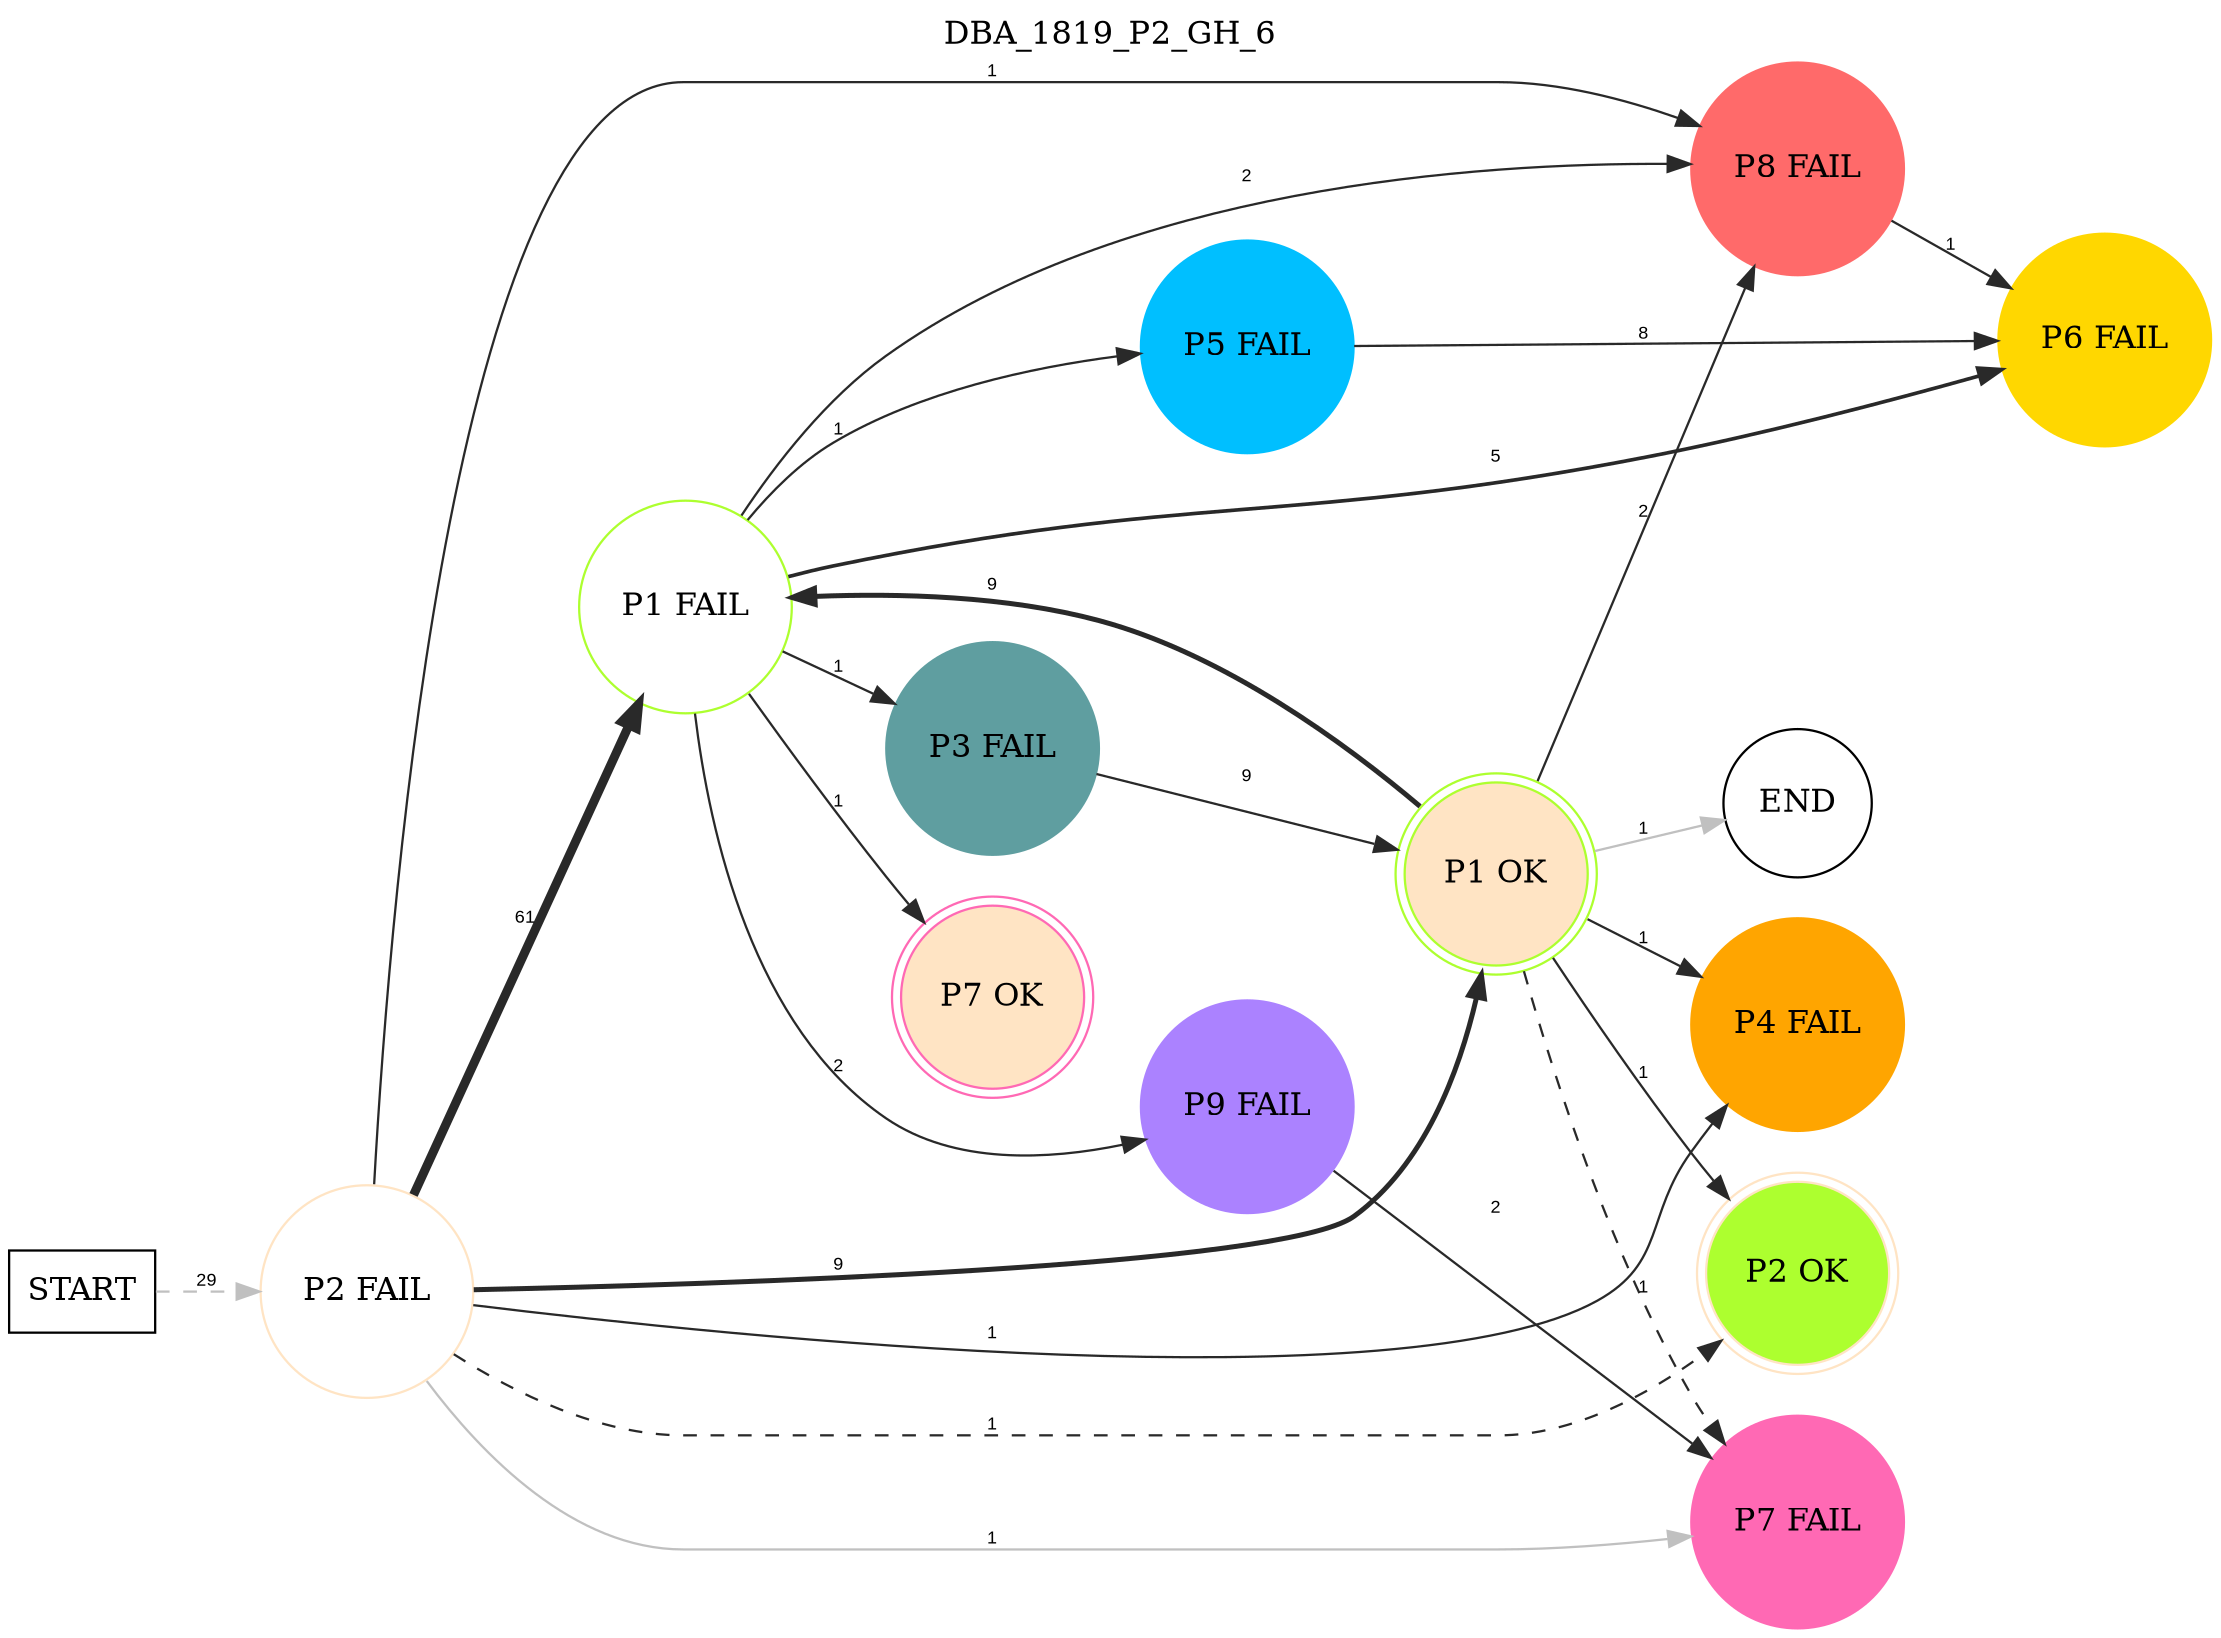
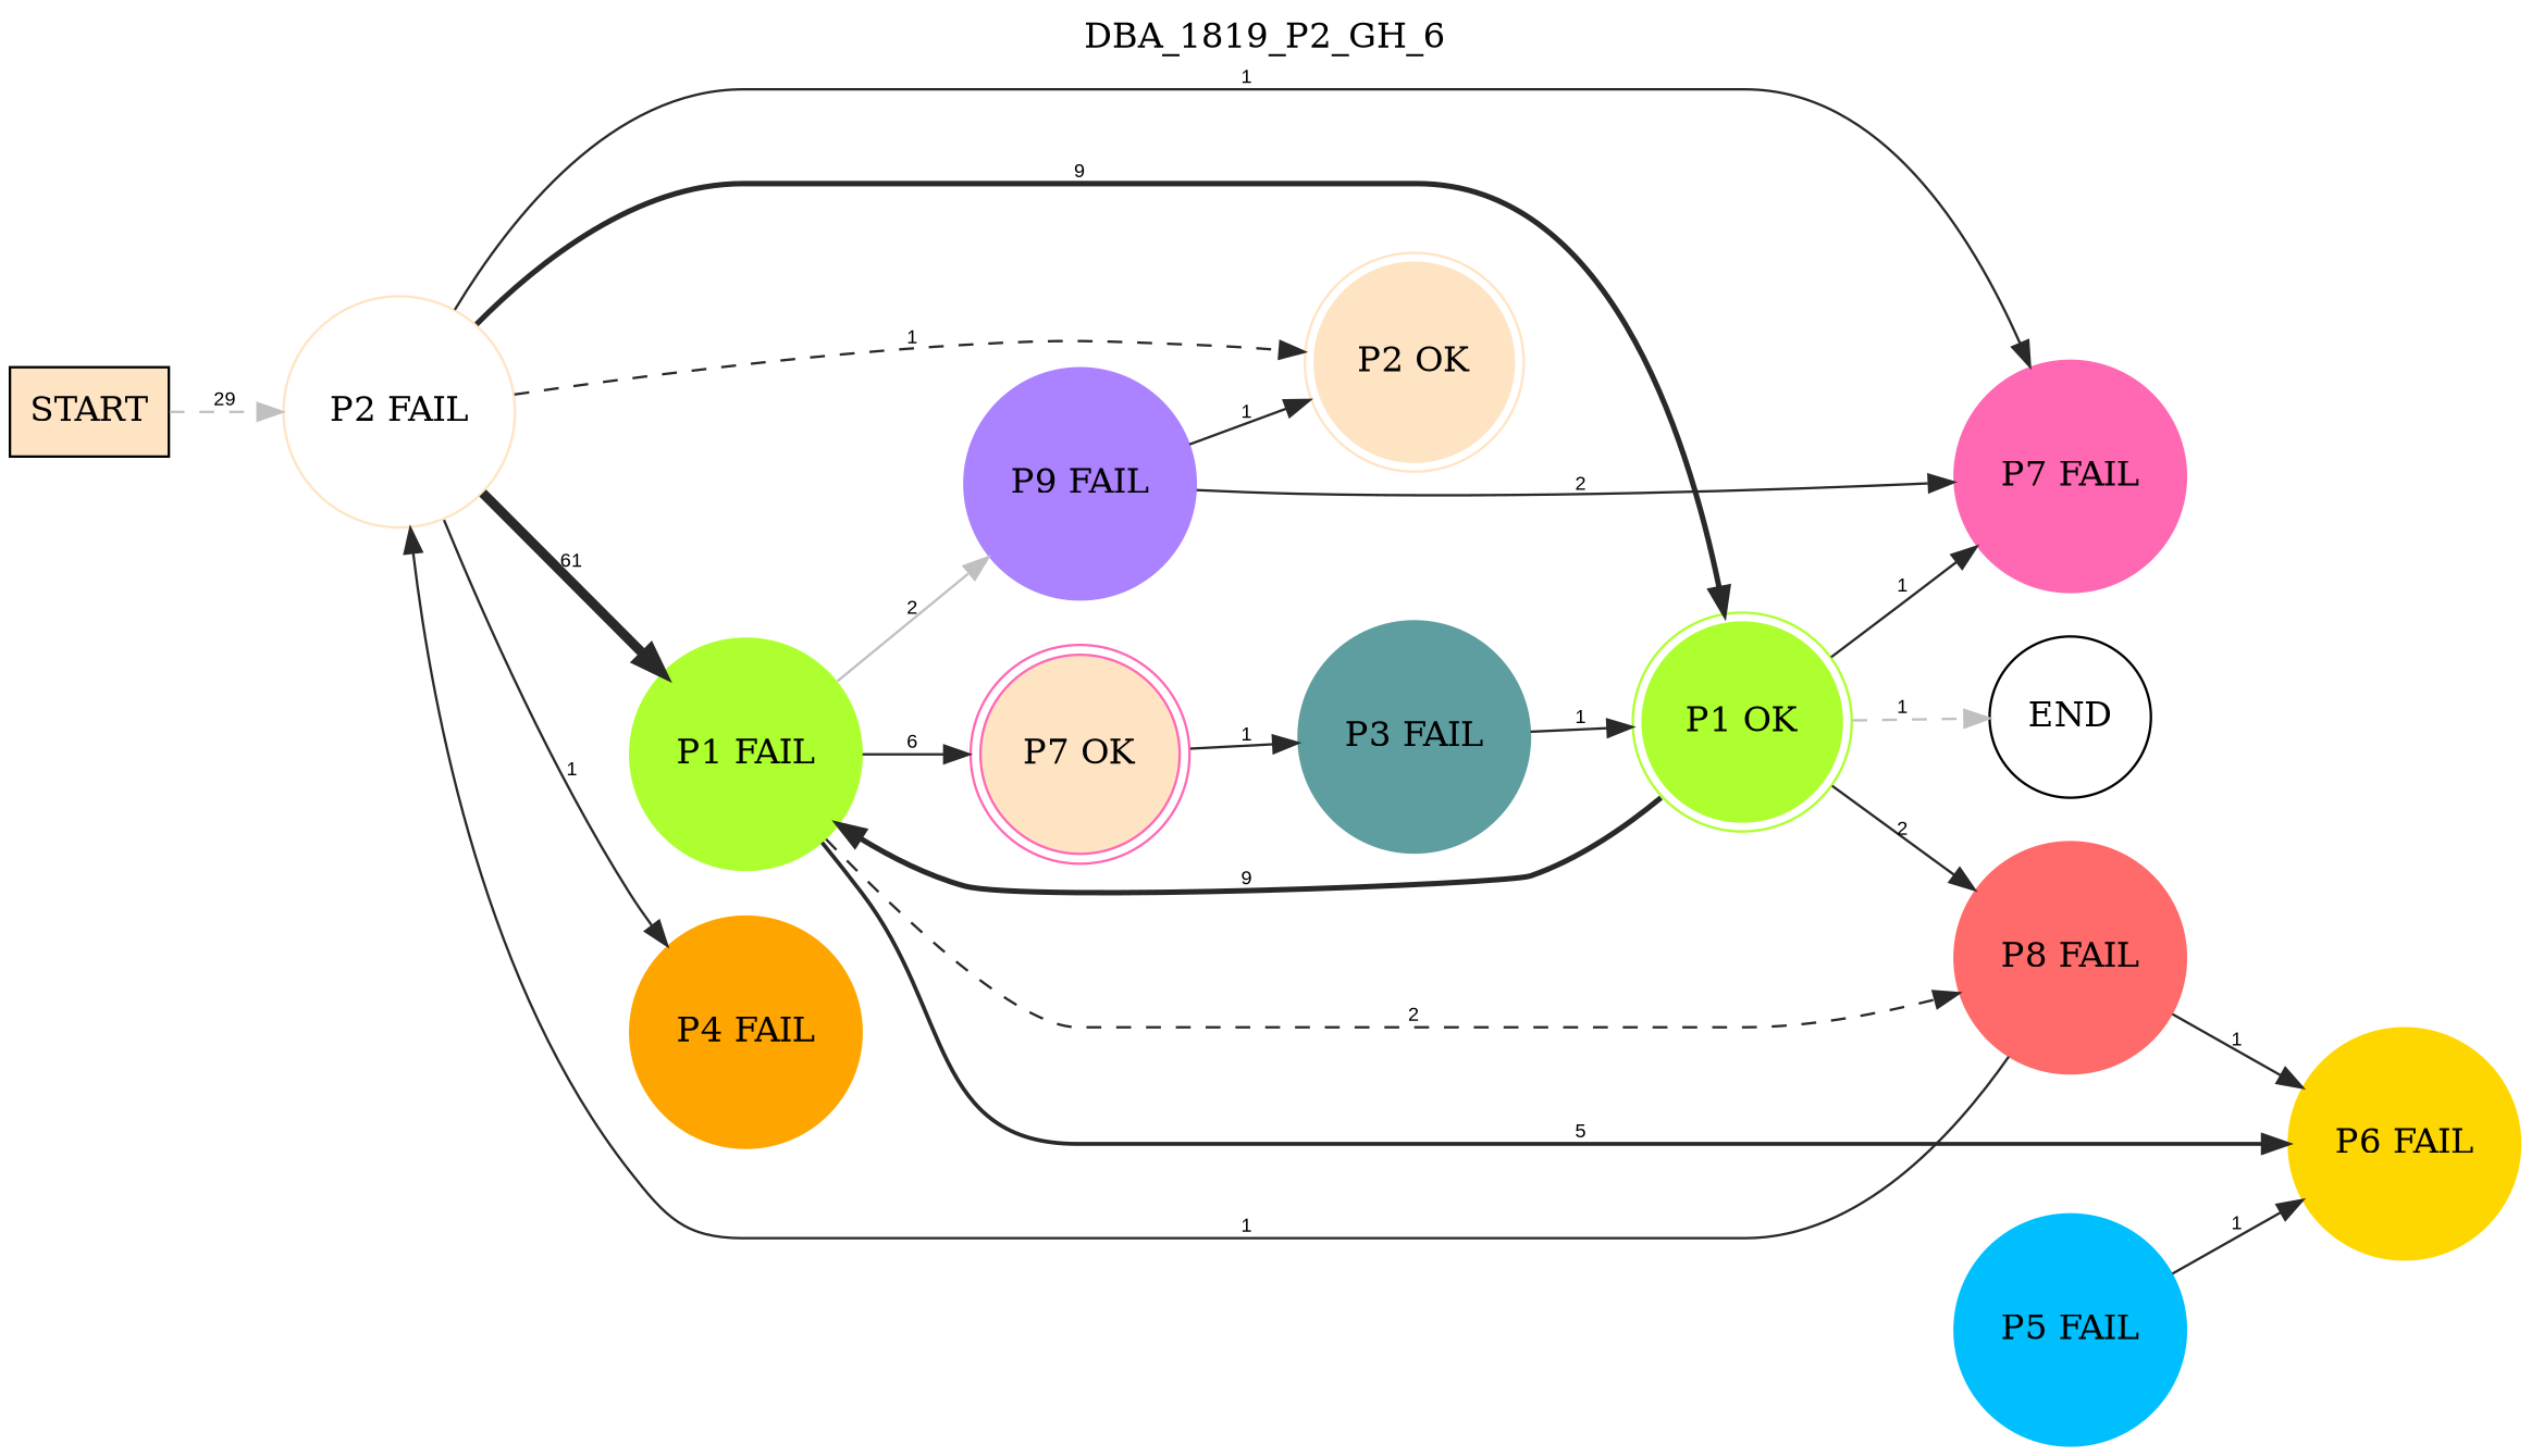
  digraph {
    label=DBA_1819_P2_GH_6
    labelloc=t
    rankdir=LR
    node [color=black shape=circle style=filled]
    edge [color=grey16 fontname=Arial fontsize=8 labelfloat=false penwidth=1]
-   START [fillcolor=white shape=box]
+   START [fillcolor=bisque shape=box]
    "P2 FAIL" [color=bisque fillcolor=white]
-   "P1 FAIL" [color=greenyellow fillcolor=white]
-   "P1 OK" [color=greenyellow peripheries=2 fillcolor=bisque]
-   "P2 OK" [color=bisque peripheries=2 fillcolor=greenyellow]
+   "P1 FAIL" [color=greenyellow]
+   "P1 OK" [color=greenyellow peripheries=2]
+   "P2 OK" [color=bisque peripheries=2]
    "P8 FAIL" [color=indianred1]
    "P7 FAIL" [color=hotpink]
    "P4 FAIL" [color=orange]
    "P6 FAIL" [color=gold]
    "P9 FAIL" [color=mediumpurple1]
    "P3 FAIL" [color=cadetblue]
    "P5 FAIL" [color=deepskyblue]
    "P7 OK" [color=hotpink fillcolor=bisque peripheries=2]
    END [fillcolor=white]
    START -> "P2 FAIL" [color=grey label=29 style=dashed penwidth=""]
    "P2 FAIL" -> "P1 FAIL" [label=61 penwidth=3.93182563272433]
    "P2 FAIL" -> "P1 OK" [label=9 penwidth=2.19722457733622]
    "P2 FAIL" -> "P2 OK" [label=1 style=dashed]
-   "P2 FAIL" -> "P8 FAIL" [label=1]
-   "P2 FAIL" -> "P7 FAIL" [color=grey label=1]
+   "P8 FAIL" -> "P2 FAIL" [label=1]
+   "P2 FAIL" -> "P7 FAIL" [label=1]
    "P2 FAIL" -> "P4 FAIL" [label=1]
-   "P1 FAIL" -> "P8 FAIL" [label=2]
+   "P1 FAIL" -> "P8 FAIL" [label=2 style=dashed]
    "P1 FAIL" -> "P6 FAIL" [label=5 penwidth=1.6094379124341]
-   "P1 FAIL" -> "P9 FAIL" [label=2]
-   "P1 FAIL" -> "P3 FAIL" [label=1]
-   "P1 FAIL" -> "P5 FAIL" [label=1]
-   "P1 FAIL" -> "P7 OK" [label=1]
+   "P1 FAIL" -> "P9 FAIL" [color=grey label=2]
+   "P7 OK" -> "P3 FAIL" [label=1]
+   "P1 FAIL" -> "P7 OK" [label=6]
    "P1 OK" -> "P1 FAIL" [label=9 penwidth=2.19722457733622]
-   "P1 OK" -> "P2 OK" [label=1]
+   "P9 FAIL" -> "P2 OK" [label=1]
    "P1 OK" -> "P8 FAIL" [label=2]
-   "P1 OK" -> "P7 FAIL" [label=1 style=dashed]
-   "P1 OK" -> "P4 FAIL" [label=1]
-   "P1 OK" -> END [color=grey label=1 style=solid penwidth=""]
+   "P1 OK" -> "P7 FAIL" [label=1]
+   "P1 OK" -> END [color=grey label=1 style=dashed penwidth=""]
    "P8 FAIL" -> "P6 FAIL" [label=1]
    "P9 FAIL" -> "P7 FAIL" [label=2]
-   "P3 FAIL" -> "P1 OK" [label=9]
-   "P5 FAIL" -> "P6 FAIL" [label=8]
+   "P3 FAIL" -> "P1 OK" [label=1]
+   "P5 FAIL" -> "P6 FAIL" [label=1]
  }
